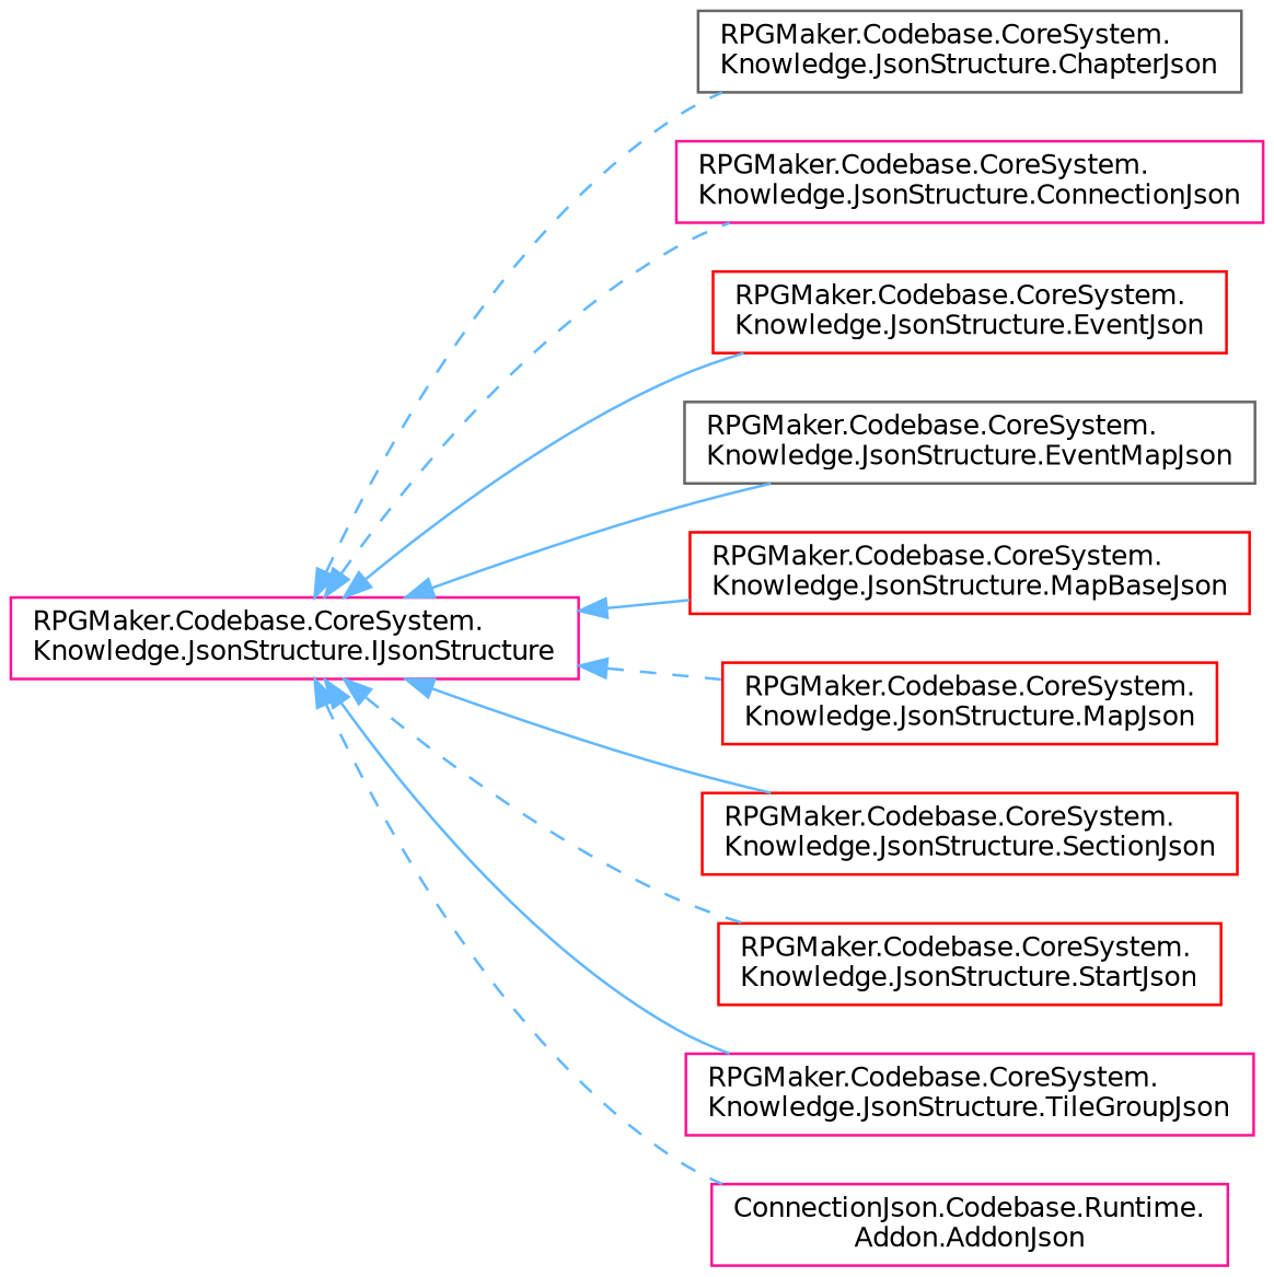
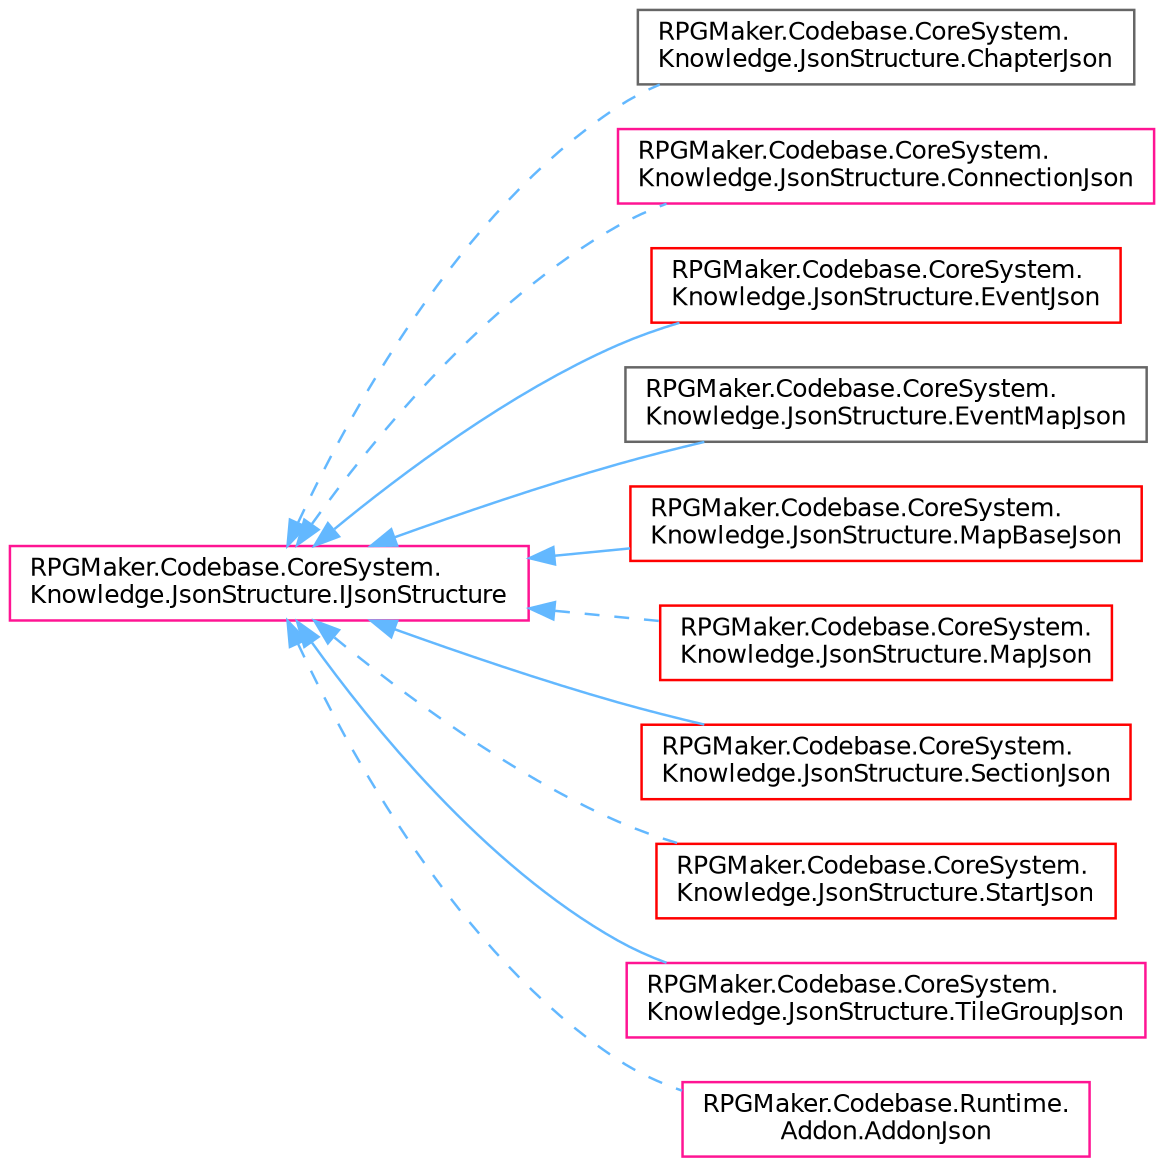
  digraph {
    rankdir=LR
    node [color=red fillcolor=white fontname=Helvetica fontsize=10 shape=box style=filled]
    edge [color=steelblue1 dir=back fontname=Helvetica fontsize=10 labelfontname=Helvetica labelfontsize=10 style=dashed]
    n1 [color=deeppink height=0.2 label="RPGMaker.Codebase.CoreSystem.\lKnowledge.JsonStructure.IJsonStructure" width=0.4]
    n2 [color=gray40 height=0.2 label="RPGMaker.Codebase.CoreSystem.\lKnowledge.JsonStructure.ChapterJson" width=0.4]
    n3 [color=deeppink height=0.2 label="RPGMaker.Codebase.CoreSystem.\lKnowledge.JsonStructure.ConnectionJson" width=0.4]
    n4 [height=0.2 label="RPGMaker.Codebase.CoreSystem.\lKnowledge.JsonStructure.EventJson" width=0.4]
    n5 [color=gray40 height=0.2 label="RPGMaker.Codebase.CoreSystem.\lKnowledge.JsonStructure.EventMapJson" width=0.4]
    n6 [height=0.2 label="RPGMaker.Codebase.CoreSystem.\lKnowledge.JsonStructure.MapBaseJson" width=0.4]
    n7 [height=0.2 label="RPGMaker.Codebase.CoreSystem.\lKnowledge.JsonStructure.MapJson" width=0.4]
    n8 [height=0.2 label="RPGMaker.Codebase.CoreSystem.\lKnowledge.JsonStructure.SectionJson" width=0.4]
    n9 [height=0.2 label="RPGMaker.Codebase.CoreSystem.\lKnowledge.JsonStructure.StartJson" width=0.4]
    n10 [color=deeppink height=0.2 label="RPGMaker.Codebase.CoreSystem.\lKnowledge.JsonStructure.TileGroupJson" width=0.4]
-   n11 [color=deeppink height=0.2 label="ConnectionJson.Codebase.Runtime.\lAddon.AddonJson" width=0.4]
+   n11 [color=deeppink height=0.2 label="RPGMaker.Codebase.Runtime.\lAddon.AddonJson" width=0.4]
    n1 -> n2
    n1 -> n3
    n1 -> n4 [style=solid]
    n1 -> n5 [style=solid]
    n1 -> n6 [style=solid]
    n1 -> n7
    n1 -> n8 [style=solid]
    n1 -> n9
    n1 -> n10 [style=solid]
    n1 -> n11
  }
